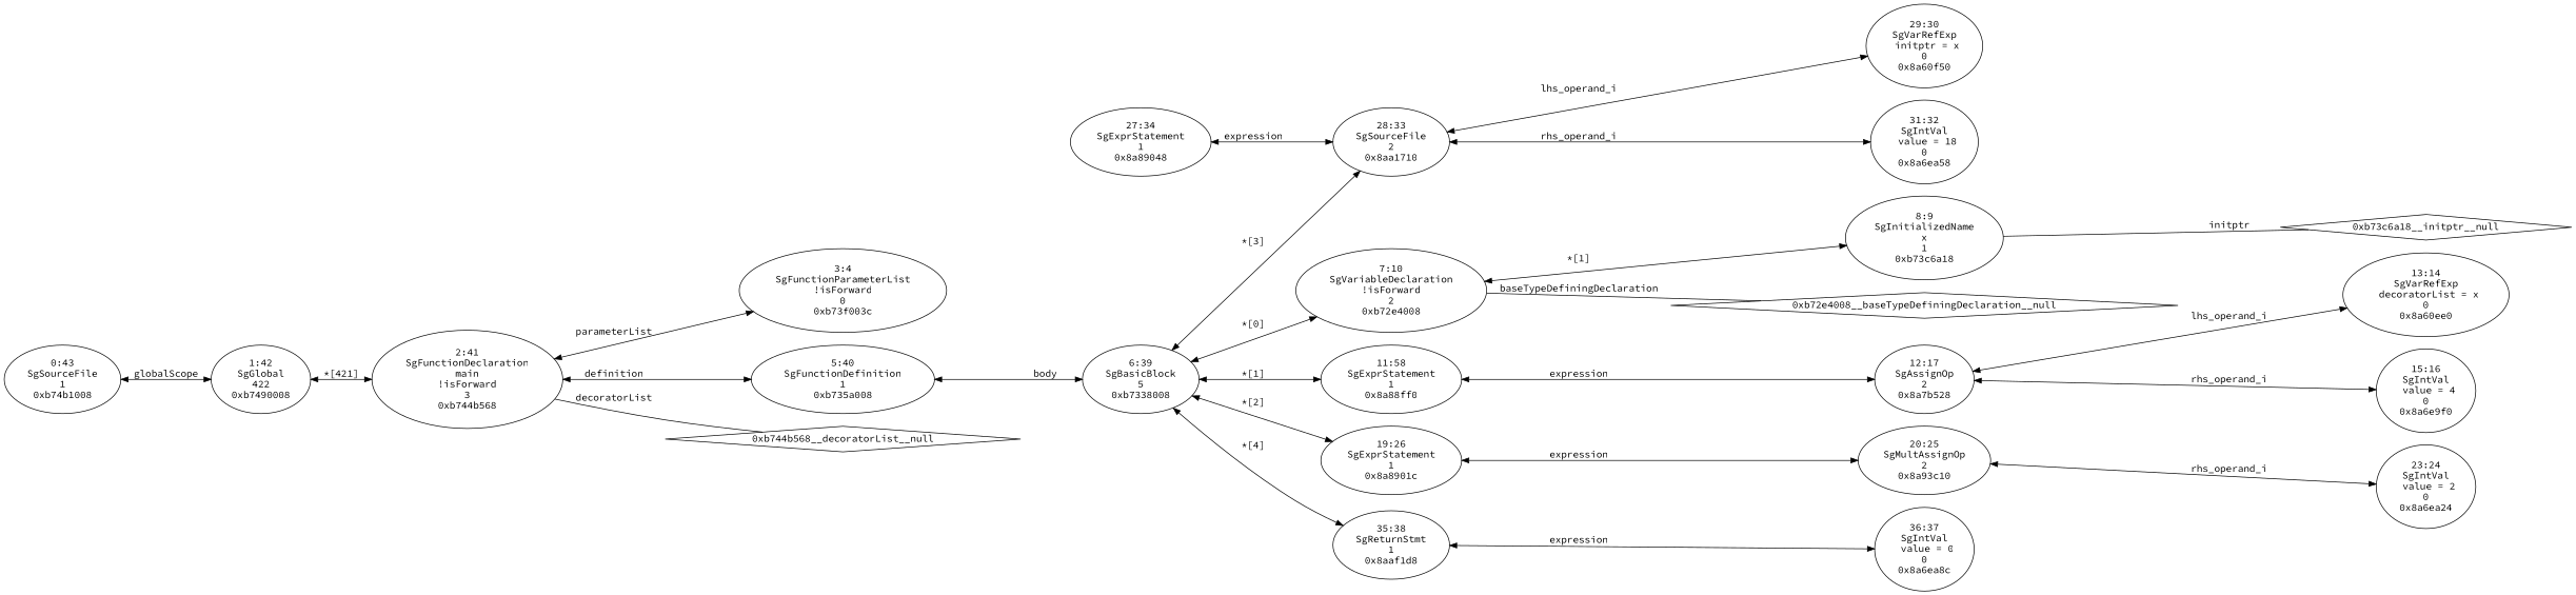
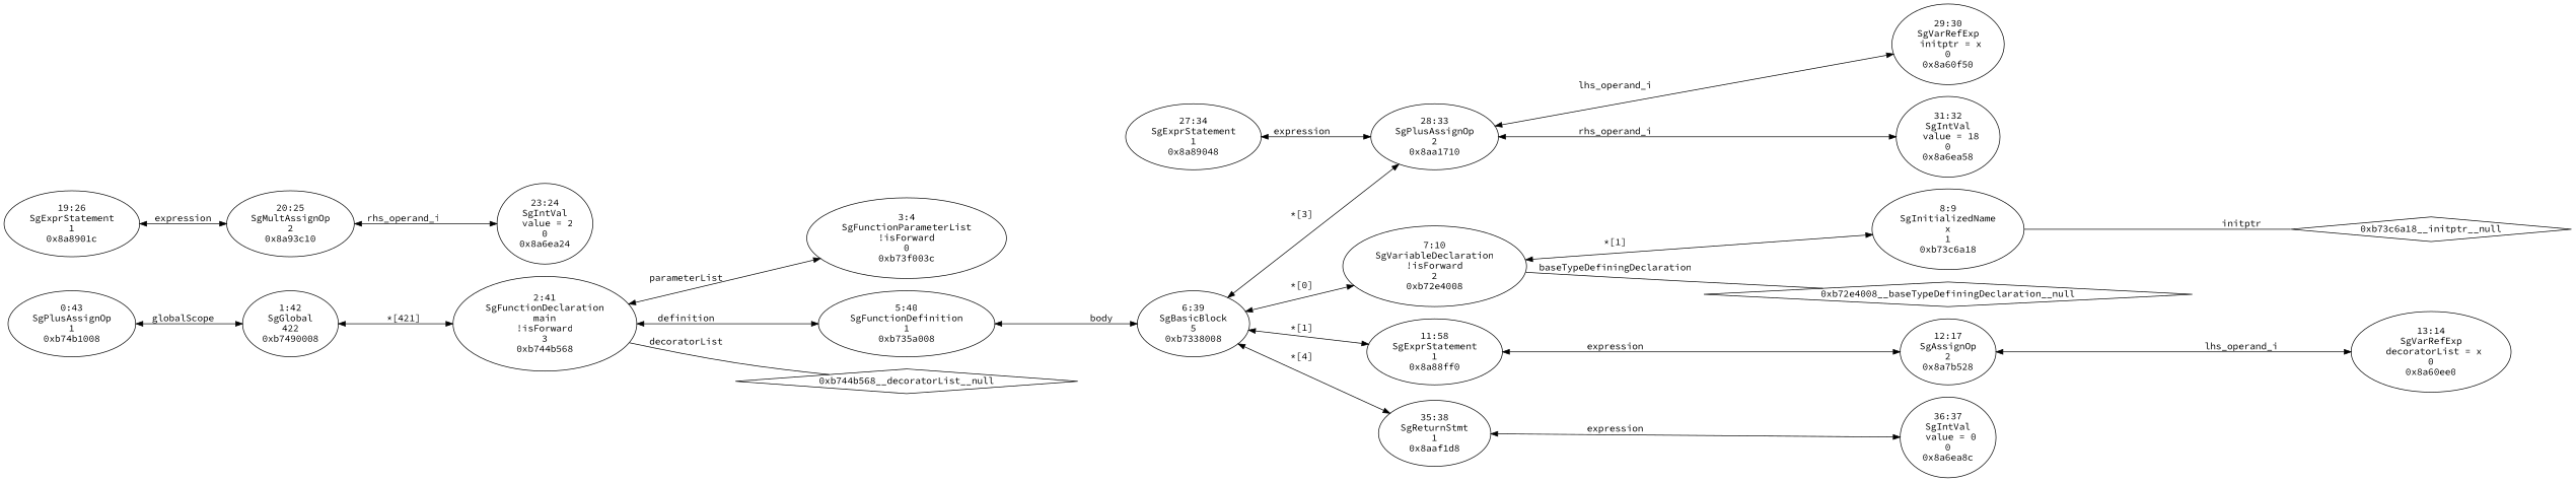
  digraph {
    fontname="Source Code Pro"
    rankdir=LR
    node [fontname="Source Code Pro"]
    edge [dir=both fontname="Source Code Pro"]
    n1 [label="3:4\nSgFunctionParameterList\n!isForward\n0\n0xb73f003c\n"]
    n2 [label="8:9\nSgInitializedName\nx\n1\n0xb73c6a18\n"]
    "0xb73c6a18__initptr__null" [shape=diamond]
    n4 [label="7:10\nSgVariableDeclaration\n!isForward\n2\n0xb72e4008\n"]
    "0xb72e4008__baseTypeDefiningDeclaration__null" [shape=diamond]
    n6 [label="13:14\nSgVarRefExp\n decoratorList = x\n0\n0x8a60ee0\n"]
-   n7 [label="15:16\nSgIntVal\n value = 4\n0\n0x8a6e9f0\n"]
    n8 [label="12:17\nSgAssignOp\n2\n0x8a7b528\n"]
    n9 [label="11:58\nSgExprStatement\n1\n0x8a88ff0\n"]
    n10 [label="23:24\nSgIntVal\n value = 2\n0\n0x8a6ea24\n"]
    n11 [label="20:25\nSgMultAssignOp\n2\n0x8a93c10\n"]
    n12 [label="19:26\nSgExprStatement\n1\n0x8a8901c\n"]
    n13 [label="29:30\nSgVarRefExp\n initptr = x\n0\n0x8a60f50\n"]
    n14 [label="31:32\nSgIntVal\n value = 18\n0\n0x8a6ea58\n"]
-   n15 [label="28:33\nSgSourceFile\n2\n0x8aa1710\n"]
+   n15 [label="28:33\nSgPlusAssignOp\n2\n0x8aa1710\n"]
    n16 [label="27:34\nSgExprStatement\n1\n0x8a89048\n"]
    n17 [label="36:37\nSgIntVal\n value = 0\n0\n0x8a6ea8c\n"]
    n18 [label="35:38\nSgReturnStmt\n1\n0x8aaf1d8\n"]
    n19 [label="6:39\nSgBasicBlock\n5\n0xb7338008\n"]
    n20 [label="5:40\nSgFunctionDefinition\n1\n0xb735a008\n"]
    n21 [label="2:41\nSgFunctionDeclaration\nmain\n!isForward\n3\n0xb744b568\n"]
    "0xb744b568__decoratorList__null" [shape=diamond]
    n23 [label="1:42\nSgGlobal\n422\n0xb7490008\n"]
-   n24 [label="0:43\nSgSourceFile\n1\n0xb74b1008\n"]
+   n24 [label="0:43\nSgPlusAssignOp\n1\n0xb74b1008\n"]
    n2 -> "0xb73c6a18__initptr__null" [dir=none label=initptr]
    n4 -> n2 [label="*[1]"]
    n4 -> "0xb72e4008__baseTypeDefiningDeclaration__null" [dir=none label=baseTypeDefiningDeclaration]
    n8 -> n6 [label=lhs_operand_i]
-   n8 -> n7 [label=rhs_operand_i]
    n9 -> n8 [label=expression]
    n11 -> n10 [label=rhs_operand_i]
    n12 -> n11 [label=expression]
    n15 -> n13 [label=lhs_operand_i]
    n15 -> n14 [label=rhs_operand_i]
    n16 -> n15 [label=expression]
    n18 -> n17 [label=expression]
    n19 -> n4 [label="*[0]"]
    n19 -> n9 [label="*[1]"]
-   n19 -> n12 [label="*[2]"]
    n19 -> n15 [label="*[3]"]
    n19 -> n18 [label="*[4]"]
    n20 -> n19 [label=body]
    n21 -> n1 [label=parameterList]
    n21 -> n20 [label=definition]
    n21 -> "0xb744b568__decoratorList__null" [dir=none label=decoratorList]
    n23 -> n21 [label="*[421]"]
    n24 -> n23 [label=globalScope]
  }
